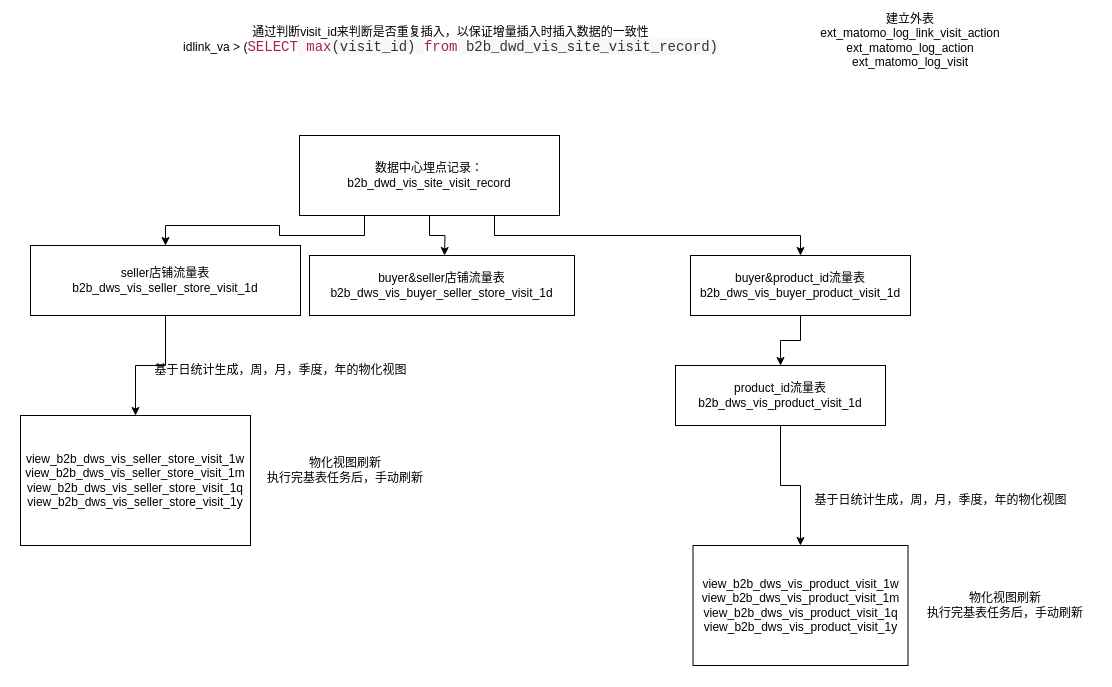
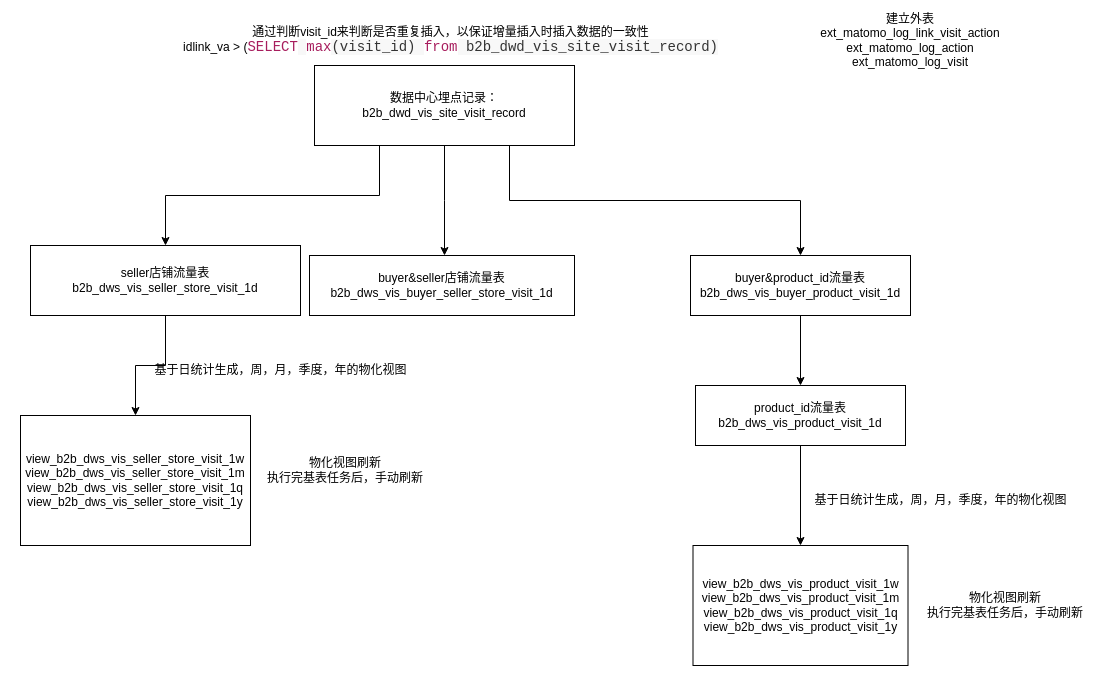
  <mxCell id="0" />
  <mxCell id="1" parent="0" />
  <mxCell id="2" style="edgeStyle=orthogonalEdgeStyle;rounded=0;orthogonalLoop=1;jettySize=auto;html=1;" edge="1" parent="1" source="5"><mxGeometry relative="1" as="geometry"><mxPoint x="444" y="255" as="targetPoint" /></mxGeometry></mxCell>
  <mxCell id="3" style="edgeStyle=orthogonalEdgeStyle;rounded=0;orthogonalLoop=1;jettySize=auto;html=1;exitX=0.25;exitY=1;exitDx=0;exitDy=0;entryX=0.5;entryY=0;entryDx=0;entryDy=0;" edge="1" parent="1" source="5" target="10"><mxGeometry relative="1" as="geometry" /></mxCell>
  <mxCell id="4" style="edgeStyle=orthogonalEdgeStyle;rounded=0;orthogonalLoop=1;jettySize=auto;html=1;exitX=0.75;exitY=1;exitDx=0;exitDy=0;entryX=0.5;entryY=0;entryDx=0;entryDy=0;" edge="1" parent="1" source="5" target="12"><mxGeometry relative="1" as="geometry" /></mxCell>
- <mxCell id="5" value="数据中心埋点记录：b2b_dwd_vis_site_visit_record" style="rounded=0;whiteSpace=wrap;html=1;" vertex="1" parent="1"><mxGeometry x="299" y="135" width="260" height="80" as="geometry" /></mxCell>
+ <mxCell id="5" value="数据中心埋点记录：b2b_dwd_vis_site_visit_record" style="rounded=0;whiteSpace=wrap;html=1;" vertex="1" parent="1"><mxGeometry x="314" y="65" width="260" height="80" as="geometry" /></mxCell>
  <mxCell id="6" value="建立外表&lt;br&gt;ext_matomo_log_link_visit_action&lt;br&gt;ext_matomo_log_action&lt;br&gt;ext_matomo_log_visit" style="text;html=1;strokeColor=none;fillColor=none;align=center;verticalAlign=middle;whiteSpace=wrap;rounded=0;" vertex="1" parent="1"><mxGeometry x="880" y="25" width="60" height="30" as="geometry" /></mxCell>
  <mxCell id="7" value="通过判断visit_id来判断是否重复插入，以保证增量插入时插入数据的一致性&lt;br&gt;idlink_va &amp;gt; (&lt;span style=&quot;box-sizing: border-box; --tw-border-spacing-x: 0; --tw-border-spacing-y: 0; --tw-translate-x: 0; --tw-translate-y: 0; --tw-rotate: 0; --tw-skew-x: 0; --tw-skew-y: 0; --tw-scale-x: 1; --tw-scale-y: 1; --tw-pan-x: ; --tw-pan-y: ; --tw-pinch-zoom: ; --tw-scroll-snap-strictness: proximity; --tw-ordinal: ; --tw-slashed-zero: ; --tw-numeric-figure: ; --tw-numeric-spacing: ; --tw-numeric-fraction: ; --tw-ring-inset: ; --tw-ring-offset-width: 0px; --tw-ring-offset-color: #fff; --tw-ring-color: rgb(59 130 246 / 0.5); --tw-ring-offset-shadow: 0 0 #0000; --tw-ring-shadow: 0 0 #0000; --tw-shadow: 0 0 #0000; --tw-shadow-colored: 0 0 #0000; --tw-blur: ; --tw-brightness: ; --tw-contrast: ; --tw-grayscale: ; --tw-hue-rotate: ; --tw-invert: ; --tw-saturate: ; --tw-sepia: ; --tw-drop-shadow: ; --tw-backdrop-blur: ; --tw-backdrop-brightness: ; --tw-backdrop-contrast: ; --tw-backdrop-grayscale: ; --tw-backdrop-hue-rotate: ; --tw-backdrop-invert: ; --tw-backdrop-opacity: ; --tw-backdrop-saturate: ; --tw-backdrop-sepia: ; -webkit-tap-highlight-color: rgba(0, 0, 0, 0); color: rgb(167, 29, 93); font-family: Consolas, Menlo, Courier, monospace; font-size: 14px; text-align: start;&quot; class=&quot;hljs-keyword&quot;&gt;SELECT&lt;/span&gt;&lt;span style=&quot;color: rgb(51, 51, 51); font-family: Consolas, Menlo, Courier, monospace; font-size: 14px; text-align: start; background-color: rgb(248, 248, 248);&quot;&gt; &lt;/span&gt;&lt;span style=&quot;box-sizing: border-box; --tw-border-spacing-x: 0; --tw-border-spacing-y: 0; --tw-translate-x: 0; --tw-translate-y: 0; --tw-rotate: 0; --tw-skew-x: 0; --tw-skew-y: 0; --tw-scale-x: 1; --tw-scale-y: 1; --tw-pan-x: ; --tw-pan-y: ; --tw-pinch-zoom: ; --tw-scroll-snap-strictness: proximity; --tw-ordinal: ; --tw-slashed-zero: ; --tw-numeric-figure: ; --tw-numeric-spacing: ; --tw-numeric-fraction: ; --tw-ring-inset: ; --tw-ring-offset-width: 0px; --tw-ring-offset-color: #fff; --tw-ring-color: rgb(59 130 246 / 0.5); --tw-ring-offset-shadow: 0 0 #0000; --tw-ring-shadow: 0 0 #0000; --tw-shadow: 0 0 #0000; --tw-shadow-colored: 0 0 #0000; --tw-blur: ; --tw-brightness: ; --tw-contrast: ; --tw-grayscale: ; --tw-hue-rotate: ; --tw-invert: ; --tw-saturate: ; --tw-sepia: ; --tw-drop-shadow: ; --tw-backdrop-blur: ; --tw-backdrop-brightness: ; --tw-backdrop-contrast: ; --tw-backdrop-grayscale: ; --tw-backdrop-hue-rotate: ; --tw-backdrop-invert: ; --tw-backdrop-opacity: ; --tw-backdrop-saturate: ; --tw-backdrop-sepia: ; -webkit-tap-highlight-color: rgba(0, 0, 0, 0); color: rgb(167, 29, 93); font-family: Consolas, Menlo, Courier, monospace; font-size: 14px; text-align: start;&quot; class=&quot;hljs-keyword&quot;&gt;max&lt;/span&gt;&lt;span style=&quot;color: rgb(51, 51, 51); font-family: Consolas, Menlo, Courier, monospace; font-size: 14px; text-align: start; background-color: rgb(248, 248, 248);&quot;&gt;(visit_id) &lt;/span&gt;&lt;span style=&quot;box-sizing: border-box; --tw-border-spacing-x: 0; --tw-border-spacing-y: 0; --tw-translate-x: 0; --tw-translate-y: 0; --tw-rotate: 0; --tw-skew-x: 0; --tw-skew-y: 0; --tw-scale-x: 1; --tw-scale-y: 1; --tw-pan-x: ; --tw-pan-y: ; --tw-pinch-zoom: ; --tw-scroll-snap-strictness: proximity; --tw-ordinal: ; --tw-slashed-zero: ; --tw-numeric-figure: ; --tw-numeric-spacing: ; --tw-numeric-fraction: ; --tw-ring-inset: ; --tw-ring-offset-width: 0px; --tw-ring-offset-color: #fff; --tw-ring-color: rgb(59 130 246 / 0.5); --tw-ring-offset-shadow: 0 0 #0000; --tw-ring-shadow: 0 0 #0000; --tw-shadow: 0 0 #0000; --tw-shadow-colored: 0 0 #0000; --tw-blur: ; --tw-brightness: ; --tw-contrast: ; --tw-grayscale: ; --tw-hue-rotate: ; --tw-invert: ; --tw-saturate: ; --tw-sepia: ; --tw-drop-shadow: ; --tw-backdrop-blur: ; --tw-backdrop-brightness: ; --tw-backdrop-contrast: ; --tw-backdrop-grayscale: ; --tw-backdrop-hue-rotate: ; --tw-backdrop-invert: ; --tw-backdrop-opacity: ; --tw-backdrop-saturate: ; --tw-backdrop-sepia: ; -webkit-tap-highlight-color: rgba(0, 0, 0, 0); color: rgb(167, 29, 93); font-family: Consolas, Menlo, Courier, monospace; font-size: 14px; text-align: start;&quot; class=&quot;hljs-keyword&quot;&gt;from&lt;/span&gt;&lt;span style=&quot;color: rgb(51, 51, 51); font-family: Consolas, Menlo, Courier, monospace; font-size: 14px; text-align: start; background-color: rgb(248, 248, 248);&quot;&gt; b2b_dwd_vis_site_visit_record)&lt;/span&gt;" style="text;html=1;align=center;verticalAlign=middle;resizable=0;points=[];autosize=1;strokeColor=none;fillColor=none;" vertex="1" parent="1"><mxGeometry x="190" y="20" width="520" height="40" as="geometry" /></mxCell>
  <mxCell id="8" value="buyer&amp;amp;seller店铺流量表&lt;br&gt;b2b_dws_vis_buyer_seller_store_visit_1d" style="rounded=0;whiteSpace=wrap;html=1;" vertex="1" parent="1"><mxGeometry x="309" y="255" width="265" height="60" as="geometry" /></mxCell>
  <mxCell id="9" value="" style="edgeStyle=orthogonalEdgeStyle;rounded=0;orthogonalLoop=1;jettySize=auto;html=1;" edge="1" parent="1" source="10" target="17"><mxGeometry relative="1" as="geometry" /></mxCell>
  <mxCell id="10" value="seller店铺流量表&lt;br&gt;b2b_dws_vis_seller_store_visit_1d" style="rounded=0;whiteSpace=wrap;html=1;" vertex="1" parent="1"><mxGeometry x="30" y="245" width="270" height="70" as="geometry" /></mxCell>
  <mxCell id="11" style="edgeStyle=orthogonalEdgeStyle;rounded=0;orthogonalLoop=1;jettySize=auto;html=1;exitX=0.5;exitY=1;exitDx=0;exitDy=0;" edge="1" parent="1" source="12" target="14"><mxGeometry relative="1" as="geometry" /></mxCell>
  <mxCell id="12" value="buyer&amp;amp;product_id流量表&lt;br&gt;b2b_dws_vis_buyer_product_visit_1d" style="rounded=0;whiteSpace=wrap;html=1;" vertex="1" parent="1"><mxGeometry x="690" y="255" width="220" height="60" as="geometry" /></mxCell>
  <mxCell id="13" style="edgeStyle=orthogonalEdgeStyle;rounded=0;orthogonalLoop=1;jettySize=auto;html=1;entryX=0.5;entryY=0;entryDx=0;entryDy=0;" edge="1" parent="1" source="14" target="15"><mxGeometry relative="1" as="geometry" /></mxCell>
- <mxCell id="14" value="product_id流量表&lt;br&gt;b2b_dws_vis_product_visit_1d" style="rounded=0;whiteSpace=wrap;html=1;" vertex="1" parent="1"><mxGeometry x="675" y="365" width="210" height="60" as="geometry" /></mxCell>
+ <mxCell id="14" value="product_id流量表&lt;br&gt;b2b_dws_vis_product_visit_1d" style="rounded=0;whiteSpace=wrap;html=1;" vertex="1" parent="1"><mxGeometry x="695" y="385" width="210" height="60" as="geometry" /></mxCell>
  <mxCell id="15" value="view_b2b_dws_vis_product_visit_1w&lt;br&gt;view_b2b_dws_vis_product_visit_1m&lt;br&gt;view_b2b_dws_vis_product_visit_1q&lt;br&gt;view_b2b_dws_vis_product_visit_1y" style="rounded=0;whiteSpace=wrap;html=1;" vertex="1" parent="1"><mxGeometry x="692.5" y="545" width="215" height="120" as="geometry" /></mxCell>
  <mxCell id="16" value="基于日统计生成，周，月，季度，年的物化视图" style="text;html=1;align=center;verticalAlign=middle;resizable=0;points=[];autosize=1;strokeColor=none;fillColor=none;" vertex="1" parent="1"><mxGeometry x="800" y="485" width="280" height="30" as="geometry" /></mxCell>
  <mxCell id="17" value="view_b2b_dws_vis_seller_store_visit_1w&lt;br&gt;view_b2b_dws_vis_seller_store_visit_1m&lt;br&gt;view_b2b_dws_vis_seller_store_visit_1q&lt;br&gt;view_b2b_dws_vis_seller_store_visit_1y" style="rounded=0;whiteSpace=wrap;html=1;" vertex="1" parent="1"><mxGeometry x="20" y="415" width="230" height="130" as="geometry" /></mxCell>
  <mxCell id="18" value="基于日统计生成，周，月，季度，年的物化视图" style="text;html=1;align=center;verticalAlign=middle;resizable=0;points=[];autosize=1;strokeColor=none;fillColor=none;" vertex="1" parent="1"><mxGeometry x="140" y="355" width="280" height="30" as="geometry" /></mxCell>
  <mxCell id="19" value="物化视图刷新&lt;br&gt;执行完基表任务后，手动刷新" style="text;html=1;strokeColor=none;fillColor=none;align=center;verticalAlign=middle;whiteSpace=wrap;rounded=0;" vertex="1" parent="1"><mxGeometry x="260" y="445" width="170" height="50" as="geometry" /></mxCell>
  <mxCell id="20" value="物化视图刷新&lt;br&gt;执行完基表任务后，手动刷新" style="text;html=1;strokeColor=none;fillColor=none;align=center;verticalAlign=middle;whiteSpace=wrap;rounded=0;" vertex="1" parent="1"><mxGeometry x="920" y="580" width="170" height="50" as="geometry" /></mxCell>
